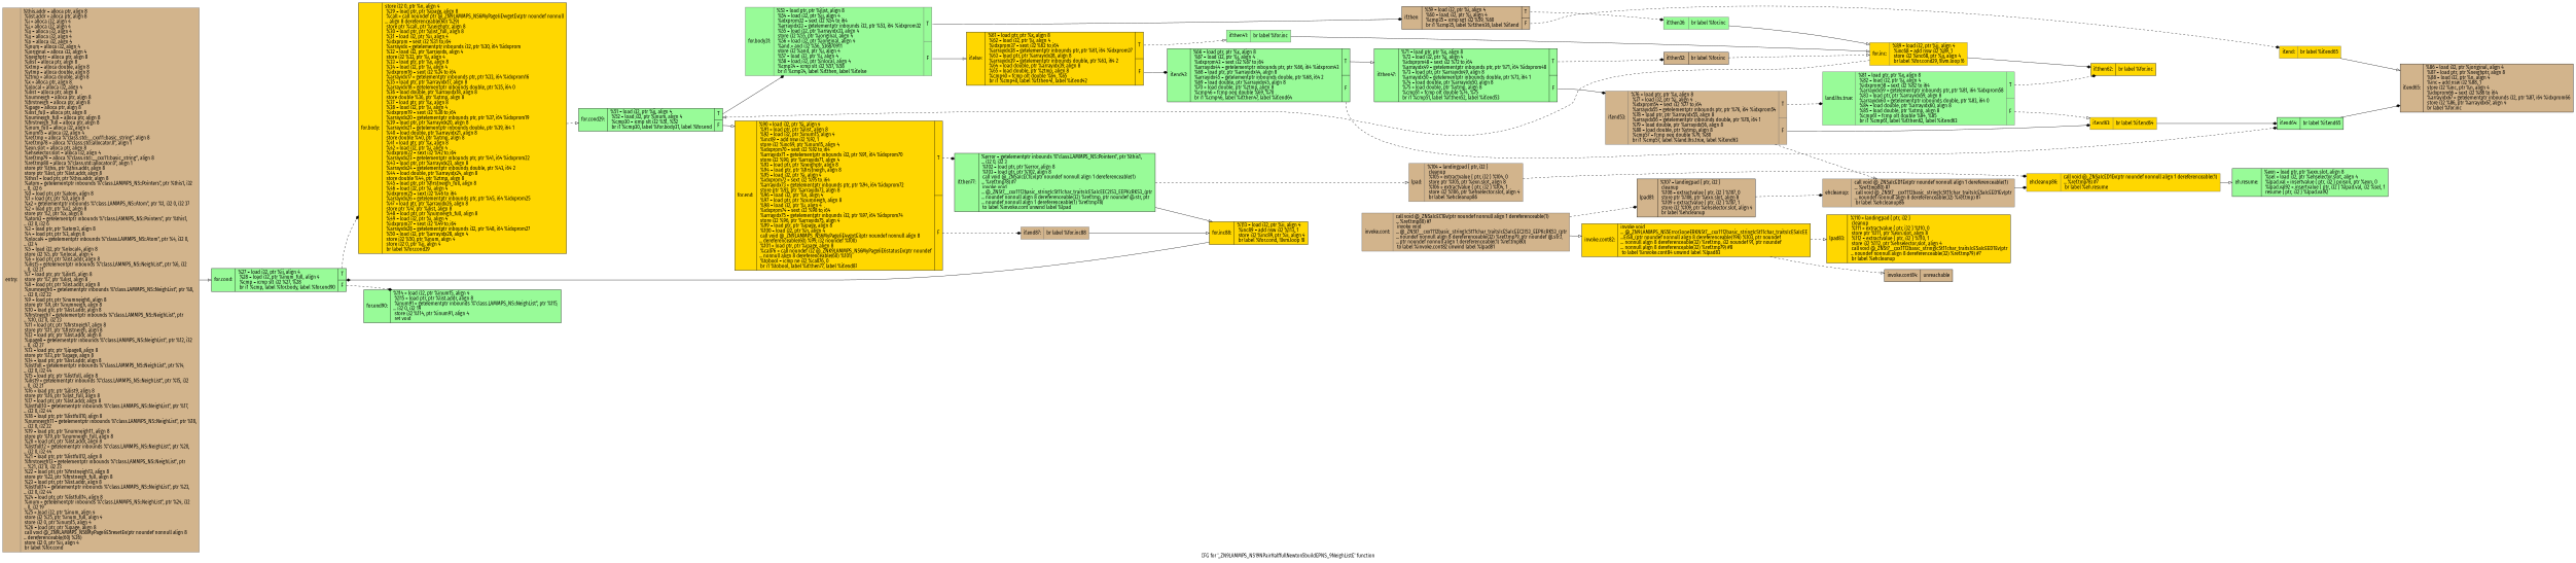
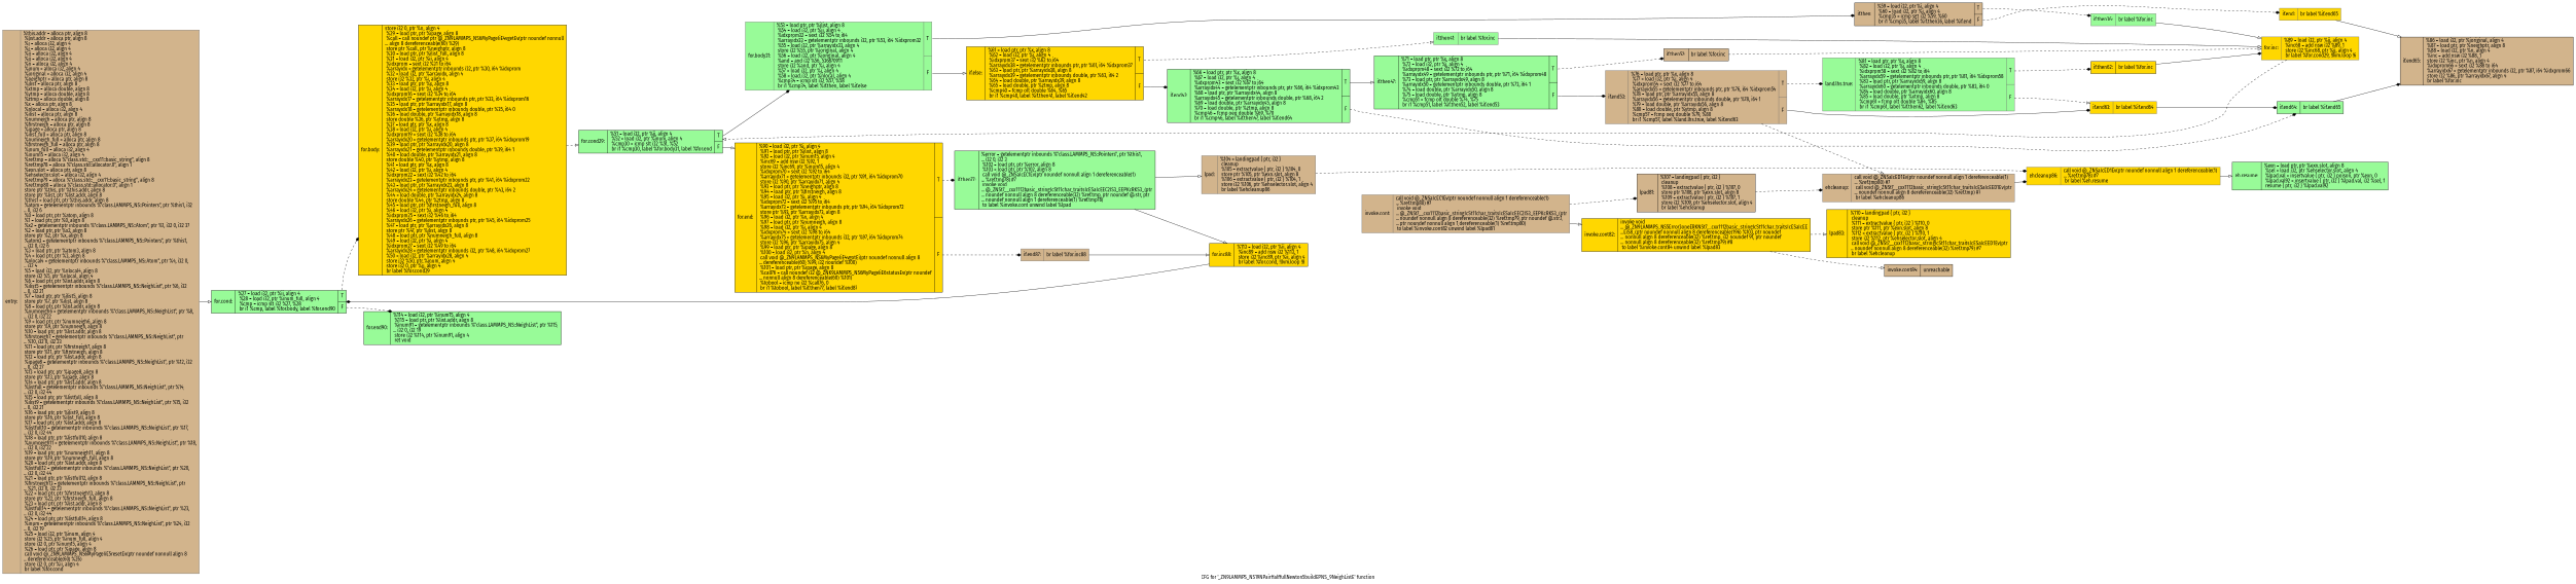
  digraph {
    fontname="Fira Sans"
    label="CFG for '_ZN9LAMMPS_NS19NPairHalffullNewton5buildEPNS_9NeighListE' function"
    rankdir=LR
    node [color=black fillcolor=palegreen fontname="Fira Sans" shape=record style=filled]
    edge [arrowhead=diamond fontname="Fira Sans" style=dashed]
    n1 [color=gray40 fillcolor=tan label="{entry:\l|  %this.addr = alloca ptr, align 8\l  %list.addr = alloca ptr, align 8\l  %i = alloca i32, align 4\l  %j = alloca i32, align 4\l  %ii = alloca i32, align 4\l  %jj = alloca i32, align 4\l  %n = alloca i32, align 4\l  %jnum = alloca i32, align 4\l  %joriginal = alloca i32, align 4\l  %neighptr = alloca ptr, align 8\l  %jlist = alloca ptr, align 8\l  %xtmp = alloca double, align 8\l  %ytmp = alloca double, align 8\l  %ztmp = alloca double, align 8\l  %x = alloca ptr, align 8\l  %nlocal = alloca i32, align 4\l  %ilist = alloca ptr, align 8\l  %numneigh = alloca ptr, align 8\l  %firstneigh = alloca ptr, align 8\l  %ipage = alloca ptr, align 8\l  %ilist_full = alloca ptr, align 8\l  %numneigh_full = alloca ptr, align 8\l  %firstneigh_full = alloca ptr, align 8\l  %inum_full = alloca i32, align 4\l  %inum15 = alloca i32, align 4\l  %ref.tmp = alloca %\"class.std::__cxx11::basic_string\", align 8\l  %ref.tmp78 = alloca %\"class.std::allocator.0\", align 1\l  %exn.slot = alloca ptr, align 8\l  %ehselector.slot = alloca i32, align 4\l  %ref.tmp79 = alloca %\"class.std::__cxx11::basic_string\", align 8\l  %ref.tmp80 = alloca %\"class.std::allocator.0\", align 1\l  store ptr %this, ptr %this.addr, align 8\l  store ptr %list, ptr %list.addr, align 8\l  %this1 = load ptr, ptr %this.addr, align 8\l  %atom = getelementptr inbounds %\"class.LAMMPS_NS::Pointers\", ptr %this1, i32\l... 0, i32 6\l  %0 = load ptr, ptr %atom, align 8\l  %1 = load ptr, ptr %0, align 8\l  %x2 = getelementptr inbounds %\"class.LAMMPS_NS::Atom\", ptr %1, i32 0, i32 37\l  %2 = load ptr, ptr %x2, align 8\l  store ptr %2, ptr %x, align 8\l  %atom3 = getelementptr inbounds %\"class.LAMMPS_NS::Pointers\", ptr %this1,\l... i32 0, i32 6\l  %3 = load ptr, ptr %atom3, align 8\l  %4 = load ptr, ptr %3, align 8\l  %nlocal4 = getelementptr inbounds %\"class.LAMMPS_NS::Atom\", ptr %4, i32 0,\l... i32 4\l  %5 = load i32, ptr %nlocal4, align 8\l  store i32 %5, ptr %nlocal, align 4\l  %6 = load ptr, ptr %list.addr, align 8\l  %ilist5 = getelementptr inbounds %\"class.LAMMPS_NS::NeighList\", ptr %6, i32\l... 0, i32 21\l  %7 = load ptr, ptr %ilist5, align 8\l  store ptr %7, ptr %ilist, align 8\l  %8 = load ptr, ptr %list.addr, align 8\l  %numneigh6 = getelementptr inbounds %\"class.LAMMPS_NS::NeighList\", ptr %8,\l... i32 0, i32 22\l  %9 = load ptr, ptr %numneigh6, align 8\l  store ptr %9, ptr %numneigh, align 8\l  %10 = load ptr, ptr %list.addr, align 8\l  %firstneigh7 = getelementptr inbounds %\"class.LAMMPS_NS::NeighList\", ptr\l... %10, i32 0, i32 23\l  %11 = load ptr, ptr %firstneigh7, align 8\l  store ptr %11, ptr %firstneigh, align 8\l  %12 = load ptr, ptr %list.addr, align 8\l  %ipage8 = getelementptr inbounds %\"class.LAMMPS_NS::NeighList\", ptr %12, i32\l... 0, i32 27\l  %13 = load ptr, ptr %ipage8, align 8\l  store ptr %13, ptr %ipage, align 8\l  %14 = load ptr, ptr %list.addr, align 8\l  %listfull = getelementptr inbounds %\"class.LAMMPS_NS::NeighList\", ptr %14,\l... i32 0, i32 44\l  %15 = load ptr, ptr %listfull, align 8\l  %ilist9 = getelementptr inbounds %\"class.LAMMPS_NS::NeighList\", ptr %15, i32\l... 0, i32 21\l  %16 = load ptr, ptr %ilist9, align 8\l  store ptr %16, ptr %ilist_full, align 8\l  %17 = load ptr, ptr %list.addr, align 8\l  %listfull10 = getelementptr inbounds %\"class.LAMMPS_NS::NeighList\", ptr %17,\l... i32 0, i32 44\l  %18 = load ptr, ptr %listfull10, align 8\l  %numneigh11 = getelementptr inbounds %\"class.LAMMPS_NS::NeighList\", ptr %18,\l... i32 0, i32 22\l  %19 = load ptr, ptr %numneigh11, align 8\l  store ptr %19, ptr %numneigh_full, align 8\l  %20 = load ptr, ptr %list.addr, align 8\l  %listfull12 = getelementptr inbounds %\"class.LAMMPS_NS::NeighList\", ptr %20,\l... i32 0, i32 44\l  %21 = load ptr, ptr %listfull12, align 8\l  %firstneigh13 = getelementptr inbounds %\"class.LAMMPS_NS::NeighList\", ptr\l... %21, i32 0, i32 23\l  %22 = load ptr, ptr %firstneigh13, align 8\l  store ptr %22, ptr %firstneigh_full, align 8\l  %23 = load ptr, ptr %list.addr, align 8\l  %listfull14 = getelementptr inbounds %\"class.LAMMPS_NS::NeighList\", ptr %23,\l... i32 0, i32 44\l  %24 = load ptr, ptr %listfull14, align 8\l  %inum = getelementptr inbounds %\"class.LAMMPS_NS::NeighList\", ptr %24, i32\l... 0, i32 19\l  %25 = load i32, ptr %inum, align 4\l  store i32 %25, ptr %inum_full, align 4\l  store i32 0, ptr %inum15, align 4\l  %26 = load ptr, ptr %ipage, align 8\l  call void @_ZN9LAMMPS_NS6MyPageIiE5resetEv(ptr noundef nonnull align 8\l... dereferenceable(60) %26)\l  store i32 0, ptr %ii, align 4\l  br label %for.cond\l}"]
    n2 [label="{for.cond:\l|  %27 = load i32, ptr %ii, align 4\l  %28 = load i32, ptr %inum_full, align 4\l  %cmp = icmp slt i32 %27, %28\l  br i1 %cmp, label %for.body, label %for.end90\l|{<s0>T|<s1>F}}"]
    n3 [fillcolor=gold label="{for.body:\l|  store i32 0, ptr %n, align 4\l  %29 = load ptr, ptr %ipage, align 8\l  %call = call noundef ptr @_ZN9LAMMPS_NS6MyPageIiE4vgetEv(ptr noundef nonnull\l... align 8 dereferenceable(60) %29)\l  store ptr %call, ptr %neighptr, align 8\l  %30 = load ptr, ptr %ilist_full, align 8\l  %31 = load i32, ptr %ii, align 4\l  %idxprom = sext i32 %31 to i64\l  %arrayidx = getelementptr inbounds i32, ptr %30, i64 %idxprom\l  %32 = load i32, ptr %arrayidx, align 4\l  store i32 %32, ptr %i, align 4\l  %33 = load ptr, ptr %x, align 8\l  %34 = load i32, ptr %i, align 4\l  %idxprom16 = sext i32 %34 to i64\l  %arrayidx17 = getelementptr inbounds ptr, ptr %33, i64 %idxprom16\l  %35 = load ptr, ptr %arrayidx17, align 8\l  %arrayidx18 = getelementptr inbounds double, ptr %35, i64 0\l  %36 = load double, ptr %arrayidx18, align 8\l  store double %36, ptr %xtmp, align 8\l  %37 = load ptr, ptr %x, align 8\l  %38 = load i32, ptr %i, align 4\l  %idxprom19 = sext i32 %38 to i64\l  %arrayidx20 = getelementptr inbounds ptr, ptr %37, i64 %idxprom19\l  %39 = load ptr, ptr %arrayidx20, align 8\l  %arrayidx21 = getelementptr inbounds double, ptr %39, i64 1\l  %40 = load double, ptr %arrayidx21, align 8\l  store double %40, ptr %ytmp, align 8\l  %41 = load ptr, ptr %x, align 8\l  %42 = load i32, ptr %i, align 4\l  %idxprom22 = sext i32 %42 to i64\l  %arrayidx23 = getelementptr inbounds ptr, ptr %41, i64 %idxprom22\l  %43 = load ptr, ptr %arrayidx23, align 8\l  %arrayidx24 = getelementptr inbounds double, ptr %43, i64 2\l  %44 = load double, ptr %arrayidx24, align 8\l  store double %44, ptr %ztmp, align 8\l  %45 = load ptr, ptr %firstneigh_full, align 8\l  %46 = load i32, ptr %i, align 4\l  %idxprom25 = sext i32 %46 to i64\l  %arrayidx26 = getelementptr inbounds ptr, ptr %45, i64 %idxprom25\l  %47 = load ptr, ptr %arrayidx26, align 8\l  store ptr %47, ptr %jlist, align 8\l  %48 = load ptr, ptr %numneigh_full, align 8\l  %49 = load i32, ptr %i, align 4\l  %idxprom27 = sext i32 %49 to i64\l  %arrayidx28 = getelementptr inbounds i32, ptr %48, i64 %idxprom27\l  %50 = load i32, ptr %arrayidx28, align 4\l  store i32 %50, ptr %jnum, align 4\l  store i32 0, ptr %jj, align 4\l  br label %for.cond29\l}"]
    n4 [label="{for.end90:\l|  %114 = load i32, ptr %inum15, align 4\l  %115 = load ptr, ptr %list.addr, align 8\l  %inum91 = getelementptr inbounds %\"class.LAMMPS_NS::NeighList\", ptr %115,\l... i32 0, i32 19\l  store i32 %114, ptr %inum91, align 4\l  ret void\l}"]
    n5 [label="{for.cond29:\l|  %51 = load i32, ptr %jj, align 4\l  %52 = load i32, ptr %jnum, align 4\l  %cmp30 = icmp slt i32 %51, %52\l  br i1 %cmp30, label %for.body31, label %for.end\l|{<s0>T|<s1>F}}"]
    n6 [color=gray40 label="{for.body31:\l|  %53 = load ptr, ptr %jlist, align 8\l  %54 = load i32, ptr %jj, align 4\l  %idxprom32 = sext i32 %54 to i64\l  %arrayidx33 = getelementptr inbounds i32, ptr %53, i64 %idxprom32\l  %55 = load i32, ptr %arrayidx33, align 4\l  store i32 %55, ptr %joriginal, align 4\l  %56 = load i32, ptr %joriginal, align 4\l  %and = and i32 %56, 536870911\l  store i32 %and, ptr %j, align 4\l  %57 = load i32, ptr %j, align 4\l  %58 = load i32, ptr %nlocal, align 4\l  %cmp34 = icmp slt i32 %57, %58\l  br i1 %cmp34, label %if.then, label %if.else\l|{<s0>T|<s1>F}}"]
    n7 [fillcolor=gold label="{for.end:\l|  %90 = load i32, ptr %i, align 4\l  %91 = load ptr, ptr %ilist, align 8\l  %92 = load i32, ptr %inum15, align 4\l  %inc69 = add nsw i32 %92, 1\l  store i32 %inc69, ptr %inum15, align 4\l  %idxprom70 = sext i32 %92 to i64\l  %arrayidx71 = getelementptr inbounds i32, ptr %91, i64 %idxprom70\l  store i32 %90, ptr %arrayidx71, align 4\l  %93 = load ptr, ptr %neighptr, align 8\l  %94 = load ptr, ptr %firstneigh, align 8\l  %95 = load i32, ptr %i, align 4\l  %idxprom72 = sext i32 %95 to i64\l  %arrayidx73 = getelementptr inbounds ptr, ptr %94, i64 %idxprom72\l  store ptr %93, ptr %arrayidx73, align 8\l  %96 = load i32, ptr %n, align 4\l  %97 = load ptr, ptr %numneigh, align 8\l  %98 = load i32, ptr %i, align 4\l  %idxprom74 = sext i32 %98 to i64\l  %arrayidx75 = getelementptr inbounds i32, ptr %97, i64 %idxprom74\l  store i32 %96, ptr %arrayidx75, align 4\l  %99 = load ptr, ptr %ipage, align 8\l  %100 = load i32, ptr %n, align 4\l  call void @_ZN9LAMMPS_NS6MyPageIiE4vgotEi(ptr noundef nonnull align 8\l... dereferenceable(60) %99, i32 noundef %100)\l  %101 = load ptr, ptr %ipage, align 8\l  %call76 = call noundef i32 @_ZNK9LAMMPS_NS6MyPageIiE6statusEv(ptr noundef\l... nonnull align 8 dereferenceable(60) %101)\l  %tobool = icmp ne i32 %call76, 0\l  br i1 %tobool, label %if.then77, label %if.end87\l|{<s0>T|<s1>F}}"]
    n8 [fillcolor=tan label="{if.then:\l|  %59 = load i32, ptr %i, align 4\l  %60 = load i32, ptr %j, align 4\l  %cmp35 = icmp sgt i32 %59, %60\l  br i1 %cmp35, label %if.then36, label %if.end\l|{<s0>T|<s1>F}}"]
    n9 [fillcolor=gold label="{if.else:\l|  %61 = load ptr, ptr %x, align 8\l  %62 = load i32, ptr %j, align 4\l  %idxprom37 = sext i32 %62 to i64\l  %arrayidx38 = getelementptr inbounds ptr, ptr %61, i64 %idxprom37\l  %63 = load ptr, ptr %arrayidx38, align 8\l  %arrayidx39 = getelementptr inbounds double, ptr %63, i64 2\l  %64 = load double, ptr %arrayidx39, align 8\l  %65 = load double, ptr %ztmp, align 8\l  %cmp40 = fcmp olt double %64, %65\l  br i1 %cmp40, label %if.then41, label %if.end42\l|{<s0>T|<s1>F}}"]
    n10 [label="{if.then77:\l|  %error = getelementptr inbounds %\"class.LAMMPS_NS::Pointers\", ptr %this1,\l... i32 0, i32 3\l  %102 = load ptr, ptr %error, align 8\l  %103 = load ptr, ptr %102, align 8\l  call void @_ZNSaIcEC1Ev(ptr noundef nonnull align 1 dereferenceable(1)\l... %ref.tmp78) #7\l  invoke void\l... @_ZNSt7__cxx1112basic_stringIcSt11char_traitsIcESaIcEEC2IS3_EEPKcRKS3_(ptr\l... noundef nonnull align 8 dereferenceable(32) %ref.tmp, ptr noundef @.str, ptr\l... noundef nonnull align 1 dereferenceable(1) %ref.tmp78)\l          to label %invoke.cont unwind label %lpad\l}"]
    n11 [color=gray40 fillcolor=tan label="{if.end87:\l|  br label %for.inc88\l}"]
    n12 [color=gray40 label="{if.then36:\l|  br label %for.inc\l}"]
    n13 [color=gray40 fillcolor=gold label="{if.end:\l|  br label %if.end65\l}"]
    n14 [color=gray40 label="{if.then41:\l|  br label %for.inc\l}"]
    n15 [label="{if.end42:\l|  %66 = load ptr, ptr %x, align 8\l  %67 = load i32, ptr %j, align 4\l  %idxprom43 = sext i32 %67 to i64\l  %arrayidx44 = getelementptr inbounds ptr, ptr %66, i64 %idxprom43\l  %68 = load ptr, ptr %arrayidx44, align 8\l  %arrayidx45 = getelementptr inbounds double, ptr %68, i64 2\l  %69 = load double, ptr %arrayidx45, align 8\l  %70 = load double, ptr %ztmp, align 8\l  %cmp46 = fcmp oeq double %69, %70\l  br i1 %cmp46, label %if.then47, label %if.end64\l|{<s0>T|<s1>F}}"]
    n16 [color=gray40 fillcolor=tan label="{lpad:\l|  %104 = landingpad \{ ptr, i32 \}\l          cleanup\l  %105 = extractvalue \{ ptr, i32 \} %104, 0\l  store ptr %105, ptr %exn.slot, align 8\l  %106 = extractvalue \{ ptr, i32 \} %104, 1\l  store i32 %106, ptr %ehselector.slot, align 4\l  br label %ehcleanup86\l}"]
    n17 [fillcolor=gold label="{for.inc88:\l|  %113 = load i32, ptr %ii, align 4\l  %inc89 = add nsw i32 %113, 1\l  store i32 %inc89, ptr %ii, align 4\l  br label %for.cond, !llvm.loop !8\l}"]
    n18 [color=gray40 fillcolor=gold label="{for.inc:\l|  %89 = load i32, ptr %jj, align 4\l  %inc68 = add nsw i32 %89, 1\l  store i32 %inc68, ptr %jj, align 4\l  br label %for.cond29, !llvm.loop !6\l}"]
    n19 [fillcolor=tan label="{if.end65:\l|  %86 = load i32, ptr %joriginal, align 4\l  %87 = load ptr, ptr %neighptr, align 8\l  %88 = load i32, ptr %n, align 4\l  %inc = add nsw i32 %88, 1\l  store i32 %inc, ptr %n, align 4\l  %idxprom66 = sext i32 %88 to i64\l  %arrayidx67 = getelementptr inbounds i32, ptr %87, i64 %idxprom66\l  store i32 %86, ptr %arrayidx67, align 4\l  br label %for.inc\l}"]
    n20 [label="{if.then47:\l|  %71 = load ptr, ptr %x, align 8\l  %72 = load i32, ptr %j, align 4\l  %idxprom48 = sext i32 %72 to i64\l  %arrayidx49 = getelementptr inbounds ptr, ptr %71, i64 %idxprom48\l  %73 = load ptr, ptr %arrayidx49, align 8\l  %arrayidx50 = getelementptr inbounds double, ptr %73, i64 1\l  %74 = load double, ptr %arrayidx50, align 8\l  %75 = load double, ptr %ytmp, align 8\l  %cmp51 = fcmp olt double %74, %75\l  br i1 %cmp51, label %if.then52, label %if.end53\l|{<s0>T|<s1>F}}"]
    n21 [label="{if.end64:\l|  br label %if.end65\l}"]
    n22 [fillcolor=tan label="{if.then52:\l|  br label %for.inc\l}"]
    n23 [color=gray40 fillcolor=tan label="{if.end53:\l|  %76 = load ptr, ptr %x, align 8\l  %77 = load i32, ptr %j, align 4\l  %idxprom54 = sext i32 %77 to i64\l  %arrayidx55 = getelementptr inbounds ptr, ptr %76, i64 %idxprom54\l  %78 = load ptr, ptr %arrayidx55, align 8\l  %arrayidx56 = getelementptr inbounds double, ptr %78, i64 1\l  %79 = load double, ptr %arrayidx56, align 8\l  %80 = load double, ptr %ytmp, align 8\l  %cmp57 = fcmp oeq double %79, %80\l  br i1 %cmp57, label %land.lhs.true, label %if.end63\l|{<s0>T|<s1>F}}"]
    n24 [color=gray40 label="{land.lhs.true:\l|  %81 = load ptr, ptr %x, align 8\l  %82 = load i32, ptr %j, align 4\l  %idxprom58 = sext i32 %82 to i64\l  %arrayidx59 = getelementptr inbounds ptr, ptr %81, i64 %idxprom58\l  %83 = load ptr, ptr %arrayidx59, align 8\l  %arrayidx60 = getelementptr inbounds double, ptr %83, i64 0\l  %84 = load double, ptr %arrayidx60, align 8\l  %85 = load double, ptr %xtmp, align 8\l  %cmp61 = fcmp olt double %84, %85\l  br i1 %cmp61, label %if.then62, label %if.end63\l|{<s0>T|<s1>F}}"]
    n25 [color=gray40 fillcolor=gold label="{if.end63:\l|  br label %if.end64\l}"]
    n26 [color=gray40 fillcolor=tan label="{ehcleanup:\l|  call void @_ZNSaIcED1Ev(ptr noundef nonnull align 1 dereferenceable(1)\l... %ref.tmp80) #7\l  call void @_ZNSt7__cxx1112basic_stringIcSt11char_traitsIcESaIcEED1Ev(ptr\l... noundef nonnull align 8 dereferenceable(32) %ref.tmp) #7\l  br label %ehcleanup86\l}"]
    n27 [fillcolor=gold label="{if.then62:\l|  br label %for.inc\l}"]
    n28 [color=gray40 fillcolor=tan label="{invoke.cont:\l|  call void @_ZNSaIcEC1Ev(ptr noundef nonnull align 1 dereferenceable(1)\l... %ref.tmp80) #7\l  invoke void\l... @_ZNSt7__cxx1112basic_stringIcSt11char_traitsIcESaIcEEC2IS3_EEPKcRKS3_(ptr\l... noundef nonnull align 8 dereferenceable(32) %ref.tmp79, ptr noundef @.str.1,\l... ptr noundef nonnull align 1 dereferenceable(1) %ref.tmp80)\l          to label %invoke.cont82 unwind label %lpad81\l}"]
    n29 [fillcolor=gold label="{invoke.cont82:\l|  invoke void\l... @_ZN9LAMMPS_NS5Error3oneERKNSt7__cxx1112basic_stringIcSt11char_traitsIcESaIcEE\l...EiS8_(ptr noundef nonnull align 8 dereferenceable(196) %103, ptr noundef\l... nonnull align 8 dereferenceable(32) %ref.tmp, i32 noundef 91, ptr noundef\l... nonnull align 8 dereferenceable(32) %ref.tmp79) #8\l          to label %invoke.cont84 unwind label %lpad83\l}"]
    n30 [fillcolor=tan label="{lpad81:\l|  %107 = landingpad \{ ptr, i32 \}\l          cleanup\l  %108 = extractvalue \{ ptr, i32 \} %107, 0\l  store ptr %108, ptr %exn.slot, align 8\l  %109 = extractvalue \{ ptr, i32 \} %107, 1\l  store i32 %109, ptr %ehselector.slot, align 4\l  br label %ehcleanup\l}"]
    n31 [color=gray40 fillcolor=gold label="{ehcleanup86:\l|  call void @_ZNSaIcED1Ev(ptr noundef nonnull align 1 dereferenceable(1)\l... %ref.tmp78) #7\l  br label %eh.resume\l}"]
    n32 [fillcolor=tan label="{invoke.cont84:\l|  unreachable\l}"]
    n33 [fillcolor=gold label="{lpad83:\l|  %110 = landingpad \{ ptr, i32 \}\l          cleanup\l  %111 = extractvalue \{ ptr, i32 \} %110, 0\l  store ptr %111, ptr %exn.slot, align 8\l  %112 = extractvalue \{ ptr, i32 \} %110, 1\l  store i32 %112, ptr %ehselector.slot, align 4\l  call void @_ZNSt7__cxx1112basic_stringIcSt11char_traitsIcESaIcEED1Ev(ptr\l... noundef nonnull align 8 dereferenceable(32) %ref.tmp79) #7\l  br label %ehcleanup\l}"]
    n34 [label="{eh.resume:\l|  %exn = load ptr, ptr %exn.slot, align 8\l  %sel = load i32, ptr %ehselector.slot, align 4\l  %lpad.val = insertvalue \{ ptr, i32 \} poison, ptr %exn, 0\l  %lpad.val92 = insertvalue \{ ptr, i32 \} %lpad.val, i32 %sel, 1\l  resume \{ ptr, i32 \} %lpad.val92\l}"]
    n1 -> n2 [arrowhead=onormal style=solid]
    n2 -> n3 [tailport=s0]
    n2 -> n4 [tailport=s1]
    n3 -> n5 [arrowhead=onormal]
    n5 -> n6 [style=solid tailport=s0]
    n5 -> n7 [arrowhead=onormal style=solid tailport=s1]
    n6 -> n8 [style=solid tailport=s0]
    n6 -> n9 [arrowhead=onormal style=solid tailport=s1]
    n7 -> n10 [tailport=s0]
    n7 -> n11 [tailport=s1]
    n8 -> n12 [tailport=s0]
    n8 -> n13 [tailport=s1]
    n9 -> n14 [arrowhead=onormal tailport=s0]
    n9 -> n15 [style=solid tailport=s1]
-   n10 -> n16 [arrowhead=onormal]
+   n10 -> n16 [arrowhead=onormal style=solid]
    n10 -> n17 [arrowhead=onormal style=solid]
    n11 -> n17 [arrowhead=onormal style=solid]
    n12 -> n18 [arrowhead=onormal style=solid]
    n13 -> n19 [arrowhead=onormal style=solid]
    n14 -> n18 [arrowhead=onormal style=solid]
    n15 -> n20 [arrowhead=onormal style=solid tailport=s0]
    n15 -> n21 [tailport=s1]
    n16 -> n31
    n17 -> n2 [style=solid]
    n18 -> n5 [arrowhead=onormal]
    n20 -> n22 [tailport=s0]
    n20 -> n23 [style=solid tailport=s1]
    n21 -> n19 [style=solid]
    n22 -> n18 [arrowhead=onormal]
    n23 -> n24 [tailport=s0]
    n23 -> n25 [style=solid tailport=s1]
    n23 -> n26 [arrowhead=onormal]
    n24 -> n25 [arrowhead=onormal tailport=s1]
    n24 -> n27 [tailport=s0]
    n25 -> n21 [style=solid]
    n26 -> n31 [style=solid]
-   n18 -> n27 [style=solid]
+   n27 -> n18 [style=solid]
    n28 -> n29 [arrowhead=onormal style=solid]
    n28 -> n30
    n29 -> n32 [arrowhead=onormal]
    n29 -> n33 [arrowhead=onormal]
    n30 -> n26
    n31 -> n34 [arrowhead=onormal style=solid]
  }
